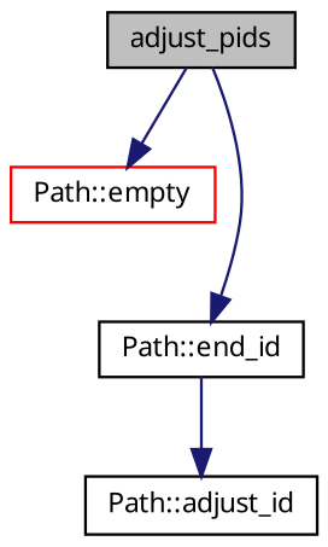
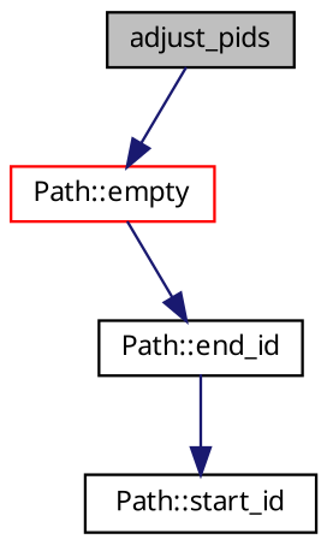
  digraph {
    fontname="Noto Sans"
    rankdir=TB
    node [color=black fillcolor=white fontname="Noto Sans" fontsize=10 shape=record style=filled]
    edge [color=midnightblue fontname="Noto Sans" fontsize=10 labelfontname=Helvetica labelfontsize=10 style=solid]
    n1 [fillcolor=grey75 fontcolor=black height=0.2 label=adjust_pids width=0.4]
    n2 [color=red height=0.2 label="Path::empty" width=0.4]
    n3 [height=0.2 label="Path::end_id" width=0.4]
-   n4 [height=0.2 label="Path::adjust_id" width=0.4]
+   n4 [height=0.2 label="Path::start_id" width=0.4]
    n1 -> n2
-   n1 -> n3
+   n2 -> n3
    n3 -> n4
  }
